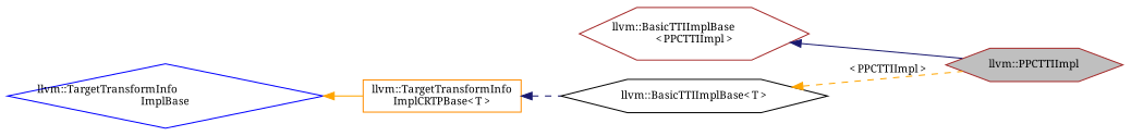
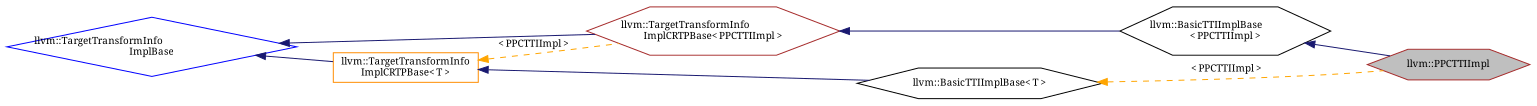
  digraph {
    fontname="Noto Serif"
    rankdir=LR
    node [color=brown fontname="Noto Serif" fontsize=10 shape=hexagon]
    edge [color=midnightblue dir=back fontname="Noto Serif" fontsize=10 labelfontname=Helvetica labelfontsize=10 style=solid]
    n1 [fillcolor=grey75 fontcolor=black height=0.2 label="llvm::PPCTTIImpl" style=filled width=0.4]
-   n2 [height=0.2 label="llvm::BasicTTIImplBase\l\< PPCTTIImpl \>" width=0.4]
+   n2 [color=black height=0.2 label="llvm::BasicTTIImplBase\l\< PPCTTIImpl \>" width=0.4]
+   n3 [height=0.2 label="llvm::TargetTransformInfo\lImplCRTPBase\< PPCTTIImpl \>" width=0.4]
    n4 [color=blue height=0.2 label="llvm::TargetTransformInfo\lImplBase" shape=diamond width=0.4]
    n5 [color=darkorange height=0.2 label="llvm::TargetTransformInfo\lImplCRTPBase\< T \>" shape=box width=0.4]
    n6 [color=black height=0.2 label="llvm::BasicTTIImplBase\< T \>" width=0.4]
    n2 -> n1
-   n4 -> n5 [color=orange]
-   n5 -> n6 [style=dashed]
+   n3 -> n2
+   n4 -> n3
+   n4 -> n5
+   n5 -> n3 [color=orange label=" \< PPCTTIImpl \>" style=dashed]
+   n5 -> n6
    n6 -> n1 [color=orange label=" \< PPCTTIImpl \>" style=dashed]
  }
